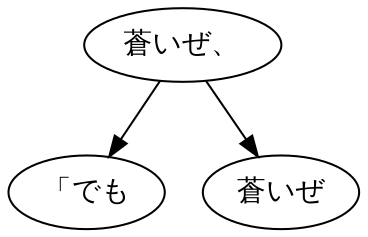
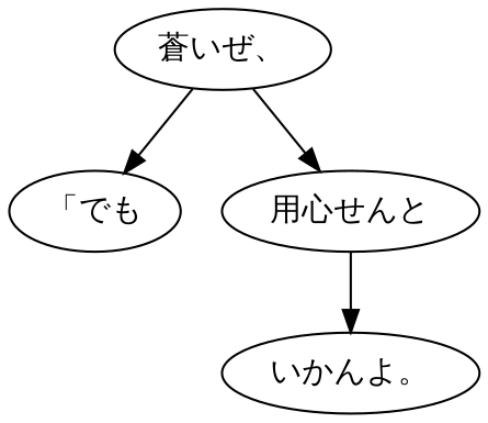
  digraph {
    n1 [label="「でも"]
    n2 [label="蒼いぜ、"]
-   n3 [label="蒼いぜ"]
+   n3 [label="用心せんと"]
+   n4 [label="いかんよ。"]
    n2 -> n1
    n2 -> n3
+   n3 -> n4
  }
